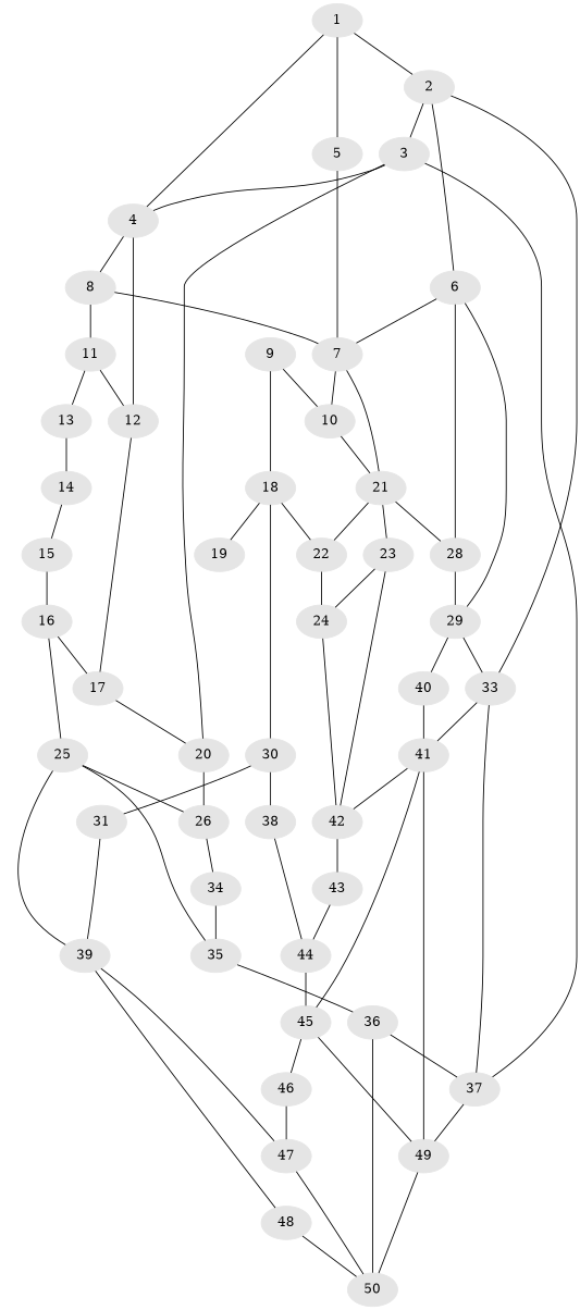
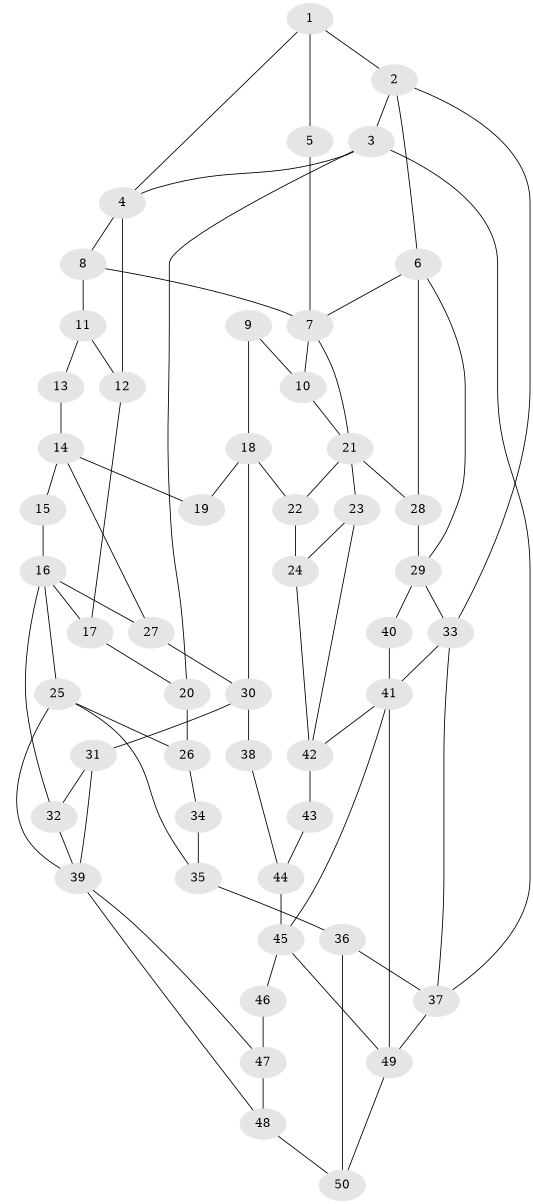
  graph {
    node [color=gray90 style=filled]
    edge [weight=1.0]
    1
    2
    4
    5
    3
    6
    33
    8
    12
    7
    20
    37
    28
    29
    41
    26
    49
    11
    17
    10
    21
    40
    22
    23
    9
    18
    13
    19
    30
    14
    15
+   27
    16
    25
+   32
    35
    39
    24
    31
    38
    34
    42
    43
    36
    47
    48
    44
    45
    50
    46
    1 -- 2
    1 -- 4
    1 -- 5 [weight=2.0]
    2 -- 3
    2 -- 6
    2 -- 33
    4 -- 8
    4 -- 12
    5 -- 7 [weight=2.0]
    3 -- 4
    3 -- 20
    3 -- 37
    6 -- 7 [weight=2.0]
    6 -- 28
    6 -- 29
    33 -- 37
    33 -- 41
    8 -- 7
    8 -- 11
    12 -- 17
    7 -- 10
    7 -- 21
    20 -- 26
    37 -- 49
    28 -- 29 [weight=2.0]
    29 -- 33
    29 -- 40 [weight=2.0]
    41 -- 49
    41 -- 42 [weight=2.0]
    41 -- 45
    26 -- 34
    49 -- 50
    11 -- 12
    11 -- 13
    17 -- 20
    10 -- 21
    21 -- 28
    21 -- 22
    21 -- 23
    40 -- 41
    22 -- 24
    23 -- 24
    23 -- 42
    9 -- 10
    9 -- 18
    18 -- 22
    18 -- 19 [weight=2.0]
    18 -- 30 [weight=2.0]
    13 -- 14 [weight=2.0]
    30 -- 31
    30 -- 38 [weight=2.0]
+   14 -- 19
    14 -- 15 [weight=2.0]
+   14 -- 27
    15 -- 16
+   27 -- 30
    16 -- 17
+   16 -- 27
    16 -- 25
+   16 -- 32
    25 -- 26
    25 -- 35
    25 -- 39 [weight=2.0]
+   32 -- 39
    35 -- 36 [weight=2.0]
    39 -- 47
    39 -- 48
    24 -- 42
+   31 -- 32
    31 -- 39
    38 -- 44
    34 -- 35 [weight=2.0]
    42 -- 43 [weight=2.0]
    43 -- 44
    36 -- 37 [weight=2.0]
    36 -- 50 [weight=2.0]
-   47 -- 50
+   47 -- 48
    48 -- 50
    44 -- 45
    45 -- 49 [weight=2.0]
    45 -- 46 [weight=2.0]
    46 -- 47
  }
